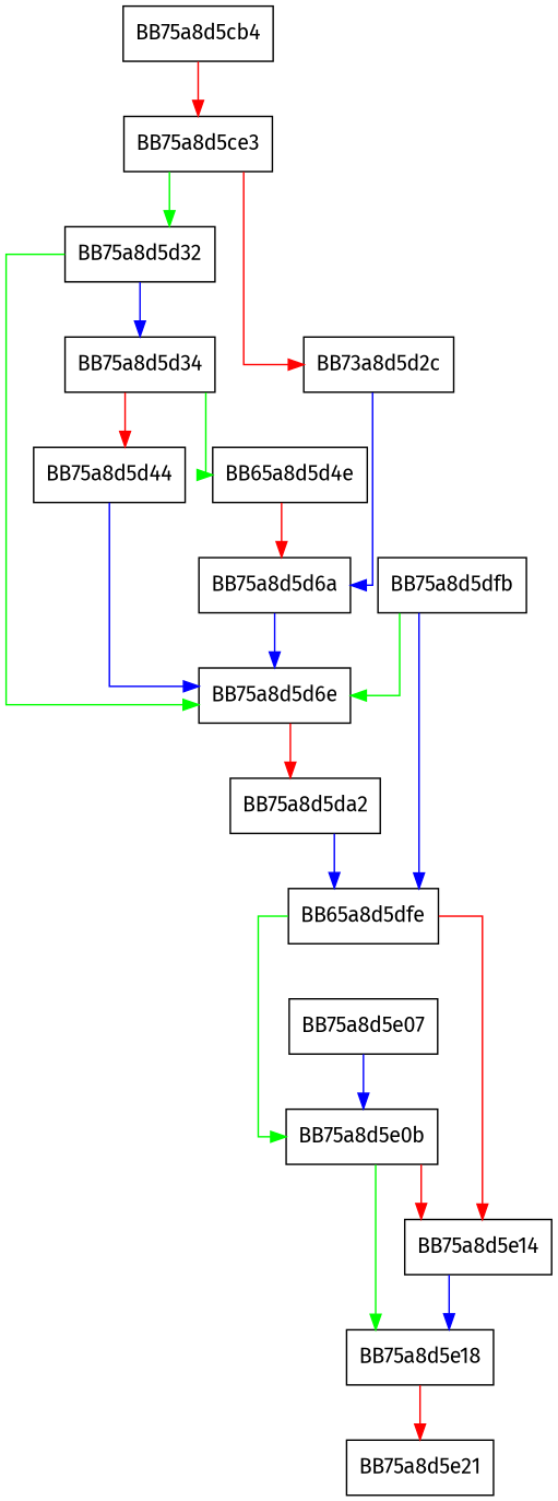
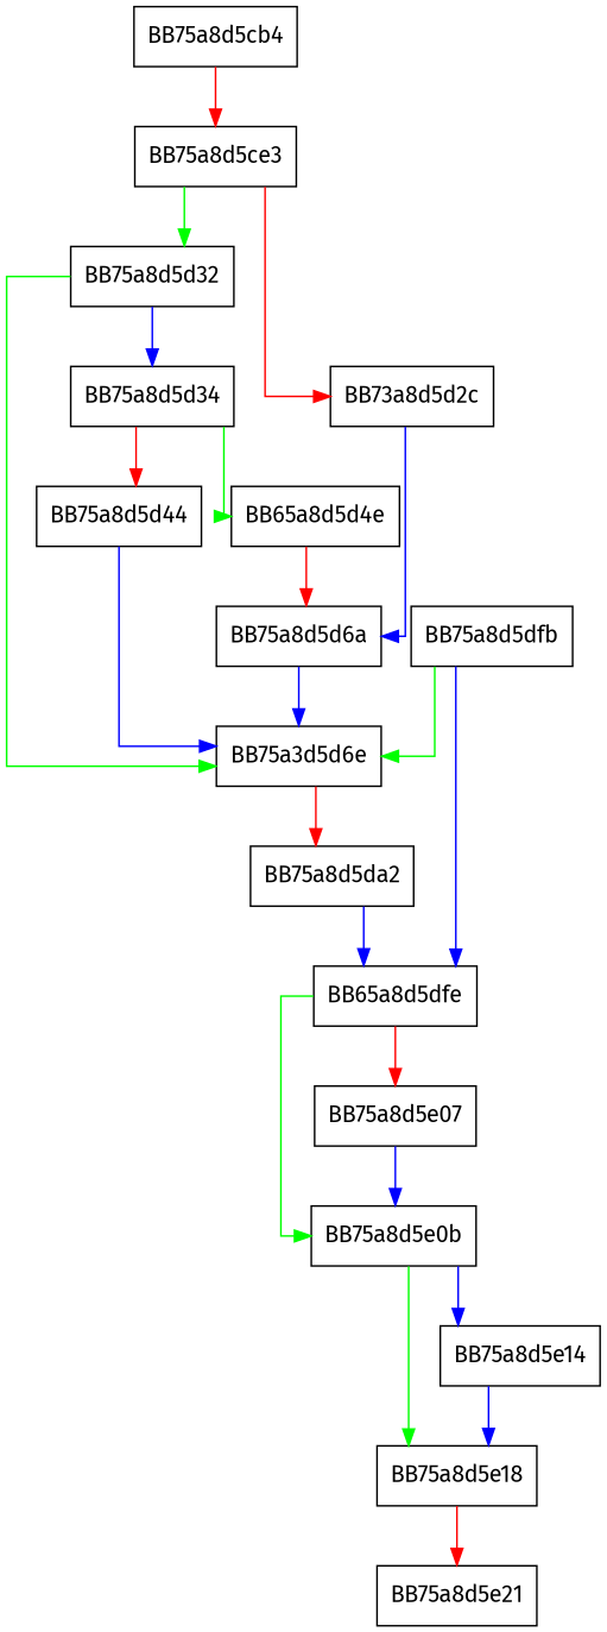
  digraph {
    fontname="Fira Sans"
    splines=ortho
    node [fontname="Fira Sans" shape=box]
    edge [color=red fontname="Fira Sans"]
    BB75a8d5cb4
    BB75a8d5ce3
    BB75a8d5d32
    n4 [label=BB73a8d5d2c]
-   BB75a8d5d6e
+   BB75a8d5d6e [label=BB75a3d5d6e]
    BB75a8d5d34
    BB75a8d5d6a
    BB75a8d5da2
    n9 [label=BB65a8d5d4e]
    BB75a8d5d44
    BB75a8d5dfb
    n12 [label=BB65a8d5dfe]
    BB75a8d5e0b
    BB75a8d5e07
    BB75a8d5e18
    BB75a8d5e14
    BB75a8d5e21
    BB75a8d5cb4 -> BB75a8d5ce3
    BB75a8d5ce3 -> BB75a8d5d32 [color=green]
    BB75a8d5ce3 -> n4
    BB75a8d5d32 -> BB75a8d5d6e [color=green]
    BB75a8d5d32 -> BB75a8d5d34 [color=blue]
    n4 -> BB75a8d5d6a [color=blue]
    BB75a8d5d6e -> BB75a8d5da2
    BB75a8d5d34 -> n9 [color=green]
    BB75a8d5d34 -> BB75a8d5d44
    BB75a8d5d6a -> BB75a8d5d6e [color=blue]
    BB75a8d5da2 -> n12 [color=blue]
    n9 -> BB75a8d5d6a
    BB75a8d5d44 -> BB75a8d5d6e [color=blue]
    BB75a8d5dfb -> BB75a8d5d6e [color=green]
    BB75a8d5dfb -> n12 [color=blue]
    n12 -> BB75a8d5e0b [color=green]
-   n12 -> BB75a8d5e14
+   n12 -> BB75a8d5e07
    BB75a8d5e0b -> BB75a8d5e18 [color=green]
-   BB75a8d5e0b -> BB75a8d5e14
+   BB75a8d5e0b -> BB75a8d5e14 [color=blue]
    BB75a8d5e07 -> BB75a8d5e0b [color=blue]
    BB75a8d5e18 -> BB75a8d5e21
    BB75a8d5e14 -> BB75a8d5e18 [color=blue]
  }
